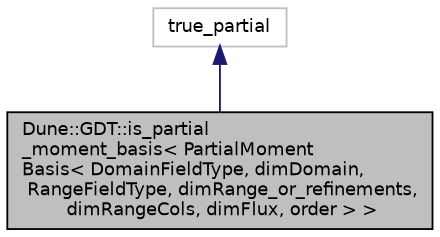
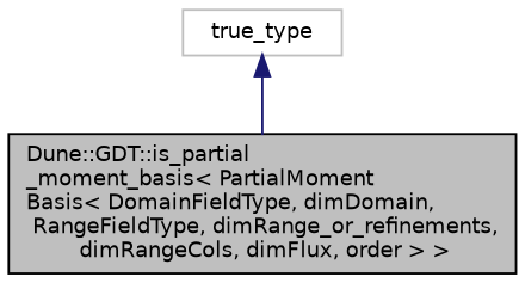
  digraph {
    node [fontname=Helvetica fontsize=10 shape=record style=filled]
    n1 [color=black fillcolor=grey75 fontcolor=black height=0.2 label="Dune::GDT::is_partial\l_moment_basis\< PartialMoment\lBasis\< DomainFieldType, dimDomain,\l RangeFieldType, dimRange_or_refinements,\l dimRangeCols, dimFlux, order \> \>" width=0.4]
-   n2 [color=grey75 fillcolor=white height=0.2 label=true_partial width=0.4]
+   n2 [color=grey75 fillcolor=white height=0.2 label=true_type width=0.4]
    n2 -> n1 [color=midnightblue dir=back fontname=Helvetica fontsize=10 labelfontname=Helvetica labelfontsize=10 style=solid]
  }
